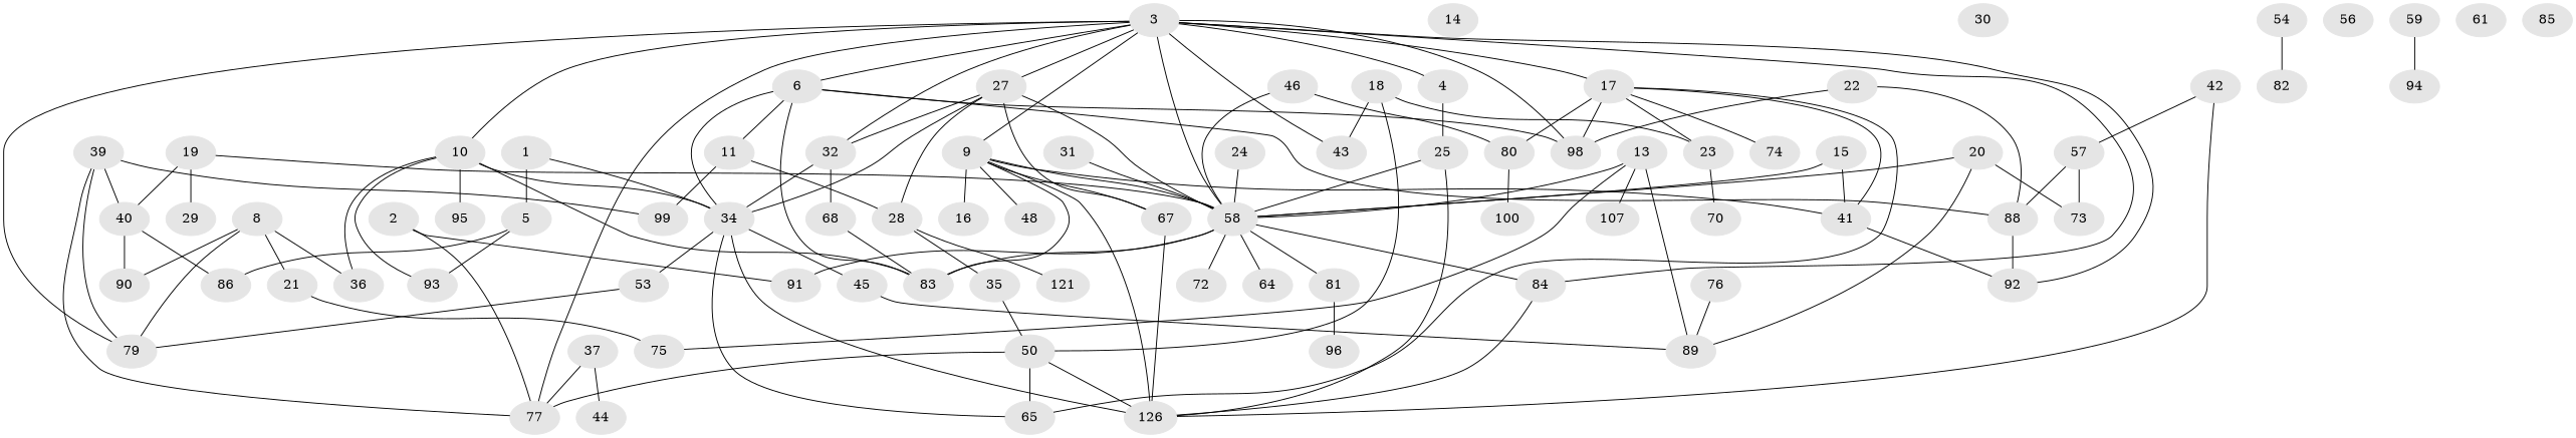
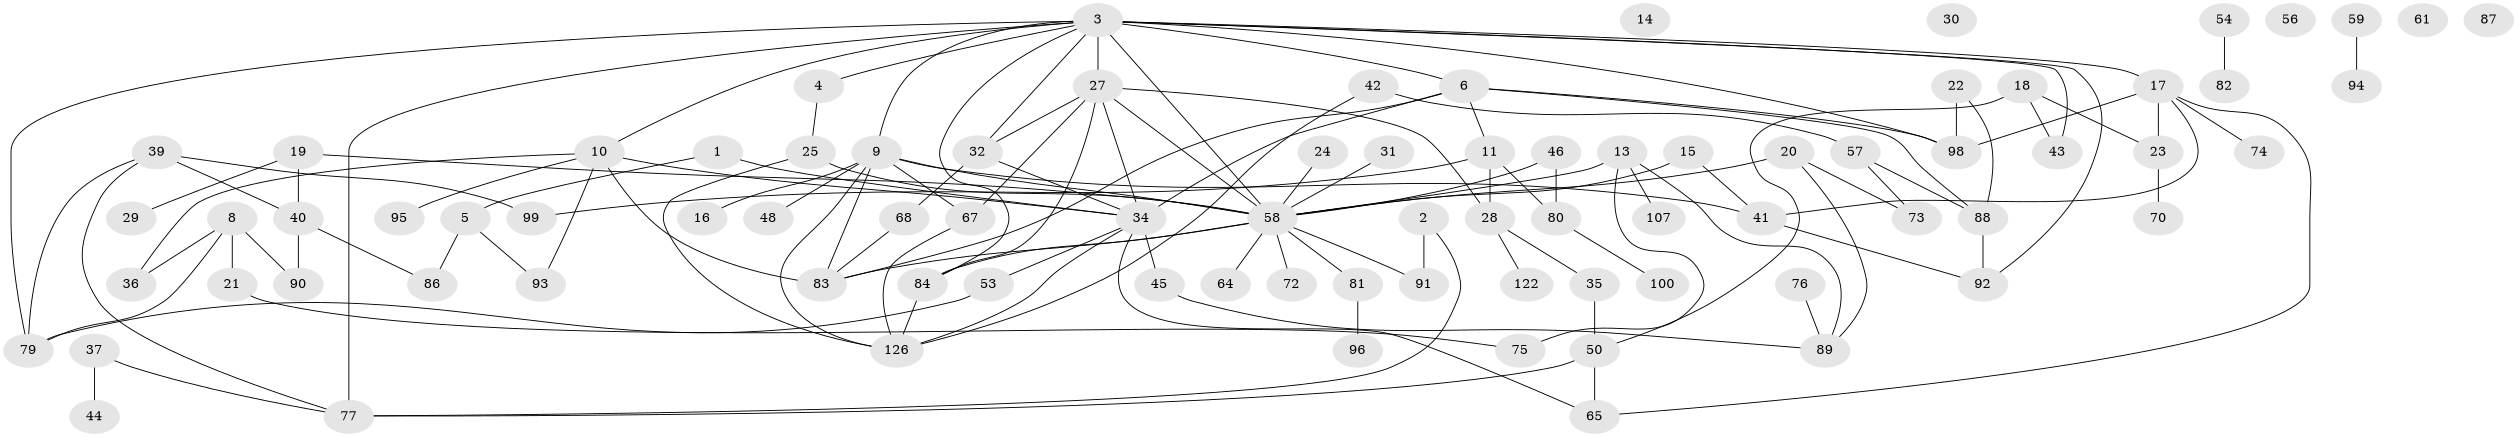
  graph {
    node [color=gray90 style=filled]
    5 [super="+63"]
    86
    93
    1
    34 [super="+38"]
    n6 [label=126 super="+110"]
    65
    45
    53
    77 [super="+78"]
    2
    91
    3 [super="+7+66"]
    4 [super="+105"]
    6 [super="+116"]
    9 [super="+33"]
    10 [super="+97"]
    17 [super="+72"]
    27 [super="+114"]
    32
    43
    58 [super="+117+108"]
    79
    84
    92
    98
    25 [super="+49"]
    11
    83
    88
    16
    41
    48
    67 [super="+102"]
    36
    95
    23
    74
    80
    28
    68
    64
    n43 [label=72]
    81
    99
    8 [super="+55"]
    21 [super="+101"]
    90
    75 [super="+87"]
    35
-   121
+   121 [label=122]
    13
    89
    107 [super="+113"]
    14
    15
    70 [super="+119"]
    100
    18
    50
    19
    29
    40 [super="+51"]
    20 [super="+60"]
    73
    22 [super="+26"]
    24
    30
    31
    37
    44
    39
    42
    57
    46
    54
    82
    56
    96
    59
    94
    61
    76
-   85
+   85 [label=87]
    5 -- 86
    5 -- 93
    1 -- 5
    1 -- 34
    34 -- n6
    34 -- 65
    34 -- 45
    34 -- 53
    45 -- 89
    53 -- 79
    2 -- 77
    2 -- 91
    3 -- 77
    3 -- 4
    3 -- 6
    3 -- 9
    3 -- 10
    3 -- 17 [weight=2]
    3 -- 27
    3 -- 32
    3 -- 43
    3 -- 58
    3 -- 79
    3 -- 84
    3 -- 92
    3 -- 98
    4 -- 25
    6 -- 34
    6 -- 98
    6 -- 11
    6 -- 83
    6 -- 88
    9 -- n6
    9 -- 58 [weight=2]
    9 -- 83
    9 -- 16
    9 -- 41
    9 -- 48
    9 -- 67
    10 -- 93
    10 -- 34
    10 -- 83
    10 -- 36
    10 -- 95
    17 -- 65
    17 -- 98
    17 -- 41
    17 -- 23
    17 -- 74
-   17 -- 80
+   11 -- 80
    27 -- 34
    27 -- 32
    27 -- 58
+   27 -- 84
    27 -- 67
    27 -- 28
    32 -- 34
    32 -- 68
    58 -- 91
    58 -- 84
    58 -- 83 [weight=2]
    58 -- 64
    58 -- n43
    58 -- 81
    84 -- n6
    25 -- n6
    25 -- 58
    11 -- 28
    11 -- 99
    88 -- 92
    41 -- 92
    67 -- n6
    23 -- 70
    80 -- 100
    28 -- 35
    28 -- 121
    68 -- 83
    81 -- 96
    8 -- 79
    8 -- 36
    8 -- 21
    8 -- 90
    21 -- 75
    35 -- 50
    13 -- 58
    13 -- 75
    13 -- 89
    13 -- 107
    15 -- 58
    15 -- 41
    18 -- 43
    18 -- 23
    18 -- 50
-   50 -- n6
    50 -- 65
    50 -- 77
    19 -- 58
    19 -- 29
    19 -- 40
    40 -- 86
    40 -- 90
    20 -- 58
    20 -- 89
    20 -- 73
    22 -- 98
    22 -- 88
    24 -- 58
    31 -- 58
    37 -- 77
    37 -- 44
    39 -- 77
    39 -- 79
    39 -- 99
    39 -- 40
    42 -- n6
    42 -- 57
    57 -- 88
    57 -- 73
    46 -- 58
    46 -- 80
    54 -- 82
    59 -- 94
    76 -- 89
  }
